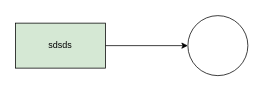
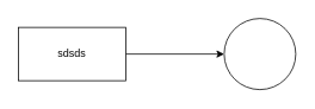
  <mxCell id="0" />
  <mxCell id="1" parent="0" />
  <mxCell id="2" style="edgeStyle=none;html=1;" edge="1" parent="1" source="3"><mxGeometry relative="1" as="geometry"><mxPoint x="250" y="60" as="targetPoint" /></mxGeometry></mxCell>
- <mxCell id="3" value="sdsds" style="whiteSpace=wrap;html=1;fillColor=#d5e8d4;" vertex="1" parent="1"><mxGeometry x="20" y="30" width="120" height="60" as="geometry" /></mxCell>
+ <mxCell id="3" value="sdsds" style="whiteSpace=wrap;html=1;" vertex="1" parent="1"><mxGeometry x="20" y="30" width="120" height="60" as="geometry" /></mxCell>
  <mxCell id="4" value="" style="ellipse;whiteSpace=wrap;html=1;" vertex="1" parent="1"><mxGeometry x="250" y="20" width="80" height="80" as="geometry" /></mxCell>
